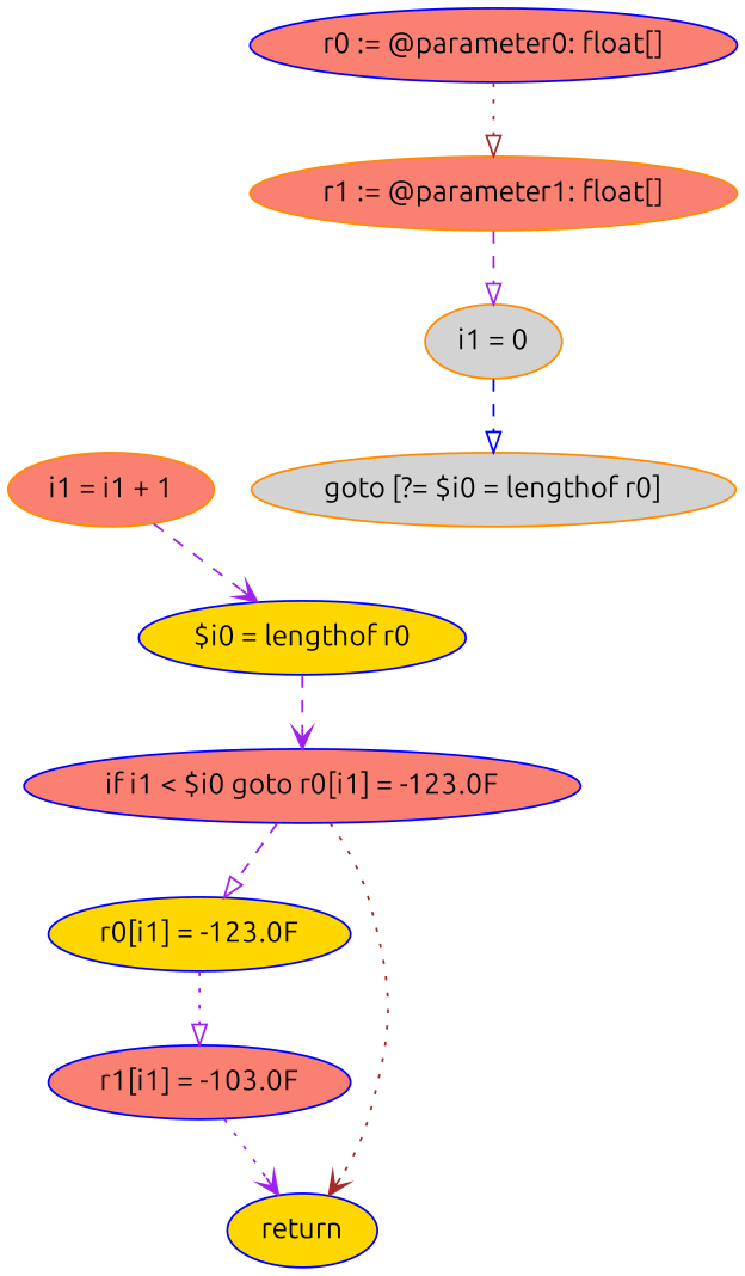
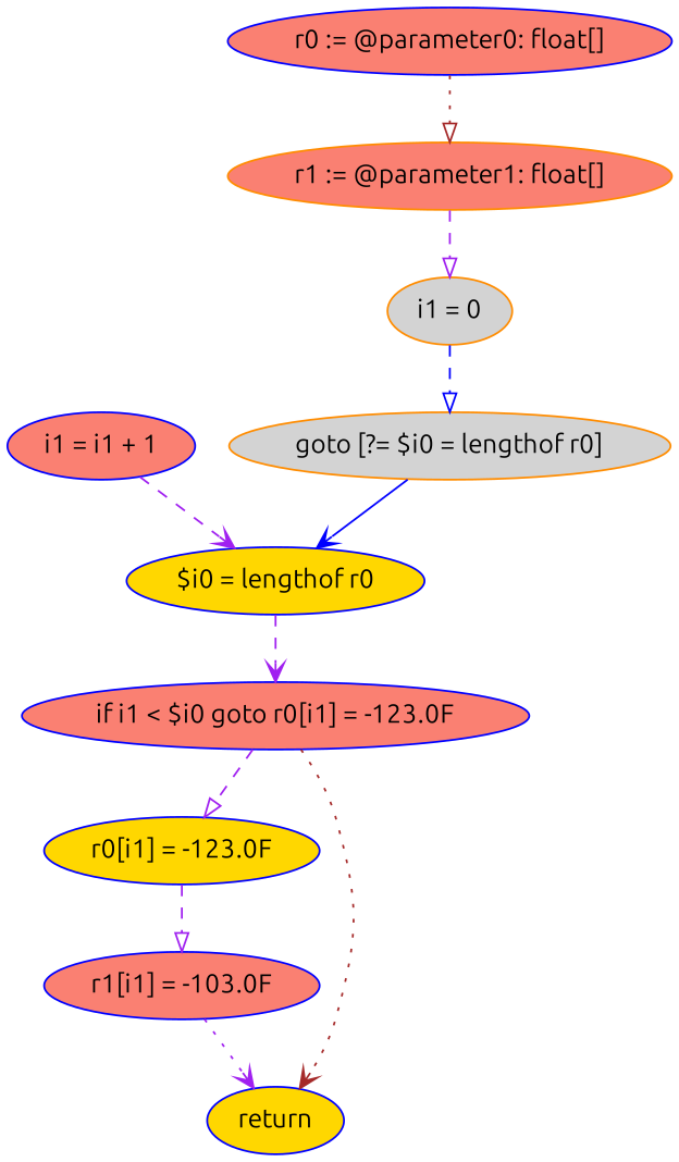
  digraph {
    fontname=Ubuntu
    node [color=blue fillcolor=salmon fontname=Ubuntu style=filled]
    edge [arrowhead=onormal color=purple fontname=Ubuntu style=dashed]
    "r1 := @parameter1: float[]" [color=darkorange]
    "r0 := @parameter0: float[]"
    "i1 = 0" [color=darkorange fillcolor=lightgrey]
    "goto [?= $i0 = lengthof r0]" [color=darkorange fillcolor=lightgrey]
    "$i0 = lengthof r0" [fillcolor=gold]
    "if i1 < $i0 goto r0[i1] = -123.0F"
    "r0[i1] = -123.0F" [fillcolor=gold]
    "r1[i1] = -103.0F"
    return [fillcolor=gold]
-   "i1 = i1 + 1" [color=darkorange]
+   "i1 = i1 + 1"
    "r1 := @parameter1: float[]" -> "i1 = 0"
    "r0 := @parameter0: float[]" -> "r1 := @parameter1: float[]" [color=brown style=dotted]
    "i1 = 0" -> "goto [?= $i0 = lengthof r0]" [color=blue]
+   "goto [?= $i0 = lengthof r0]" -> "$i0 = lengthof r0" [arrowhead=vee color=blue style=solid]
    "$i0 = lengthof r0" -> "if i1 < $i0 goto r0[i1] = -123.0F" [arrowhead=vee]
    "if i1 < $i0 goto r0[i1] = -123.0F" -> "r0[i1] = -123.0F"
    "if i1 < $i0 goto r0[i1] = -123.0F" -> return [arrowhead=vee color=brown style=dotted]
-   "r0[i1] = -123.0F" -> "r1[i1] = -103.0F" [style=dotted]
+   "r0[i1] = -123.0F" -> "r1[i1] = -103.0F"
    "r1[i1] = -103.0F" -> return [arrowhead=vee style=dotted]
    "i1 = i1 + 1" -> "$i0 = lengthof r0" [arrowhead=vee]
  }
